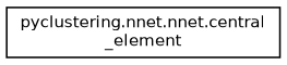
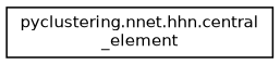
  digraph {
    rankdir=LR
-   n1 [color=black fillcolor=white fontname=Helvetica fontsize=10 height=0.2 label="pyclustering.nnet.nnet.central\l_element" shape=record style=filled width=0.4]
+   n1 [color=black fillcolor=white fontname=Helvetica fontsize=10 height=0.2 label="pyclustering.nnet.hhn.central\l_element" shape=record style=filled width=0.4]
  }
